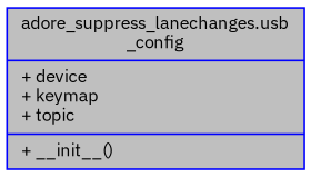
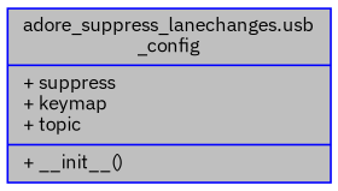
  digraph {
    fontname="IBM Plex Sans"
-   n1 [color=blue fillcolor=grey75 fontcolor=black fontname="IBM Plex Sans" fontsize=10 height=0.2 label="{adore_suppress_lanechanges.usb\l_config\n|+ device\l+ keymap\l+ topic\l|+ __init__()\l}" shape=record style=filled width=0.4]
+   n1 [color=blue fillcolor=grey75 fontcolor=black fontname="IBM Plex Sans" fontsize=10 height=0.2 label="{adore_suppress_lanechanges.usb\l_config\n|+ suppress\l+ keymap\l+ topic\l|+ __init__()\l}" shape=record style=filled width=0.4]
  }
